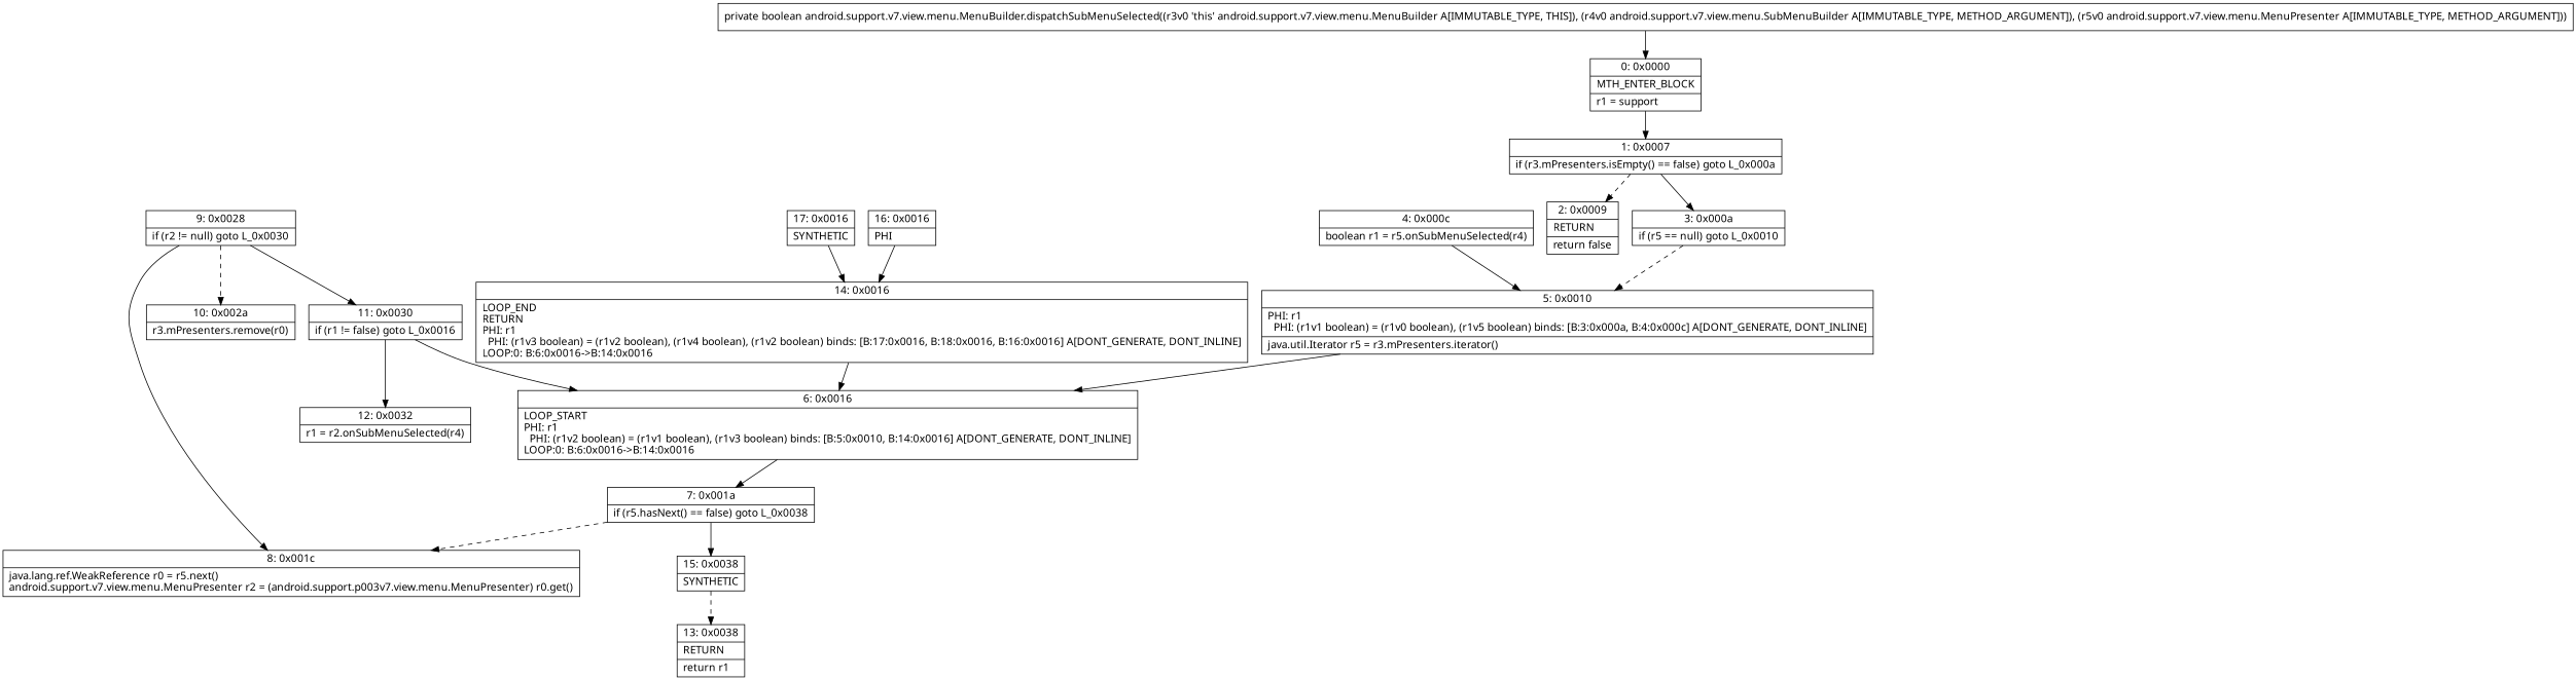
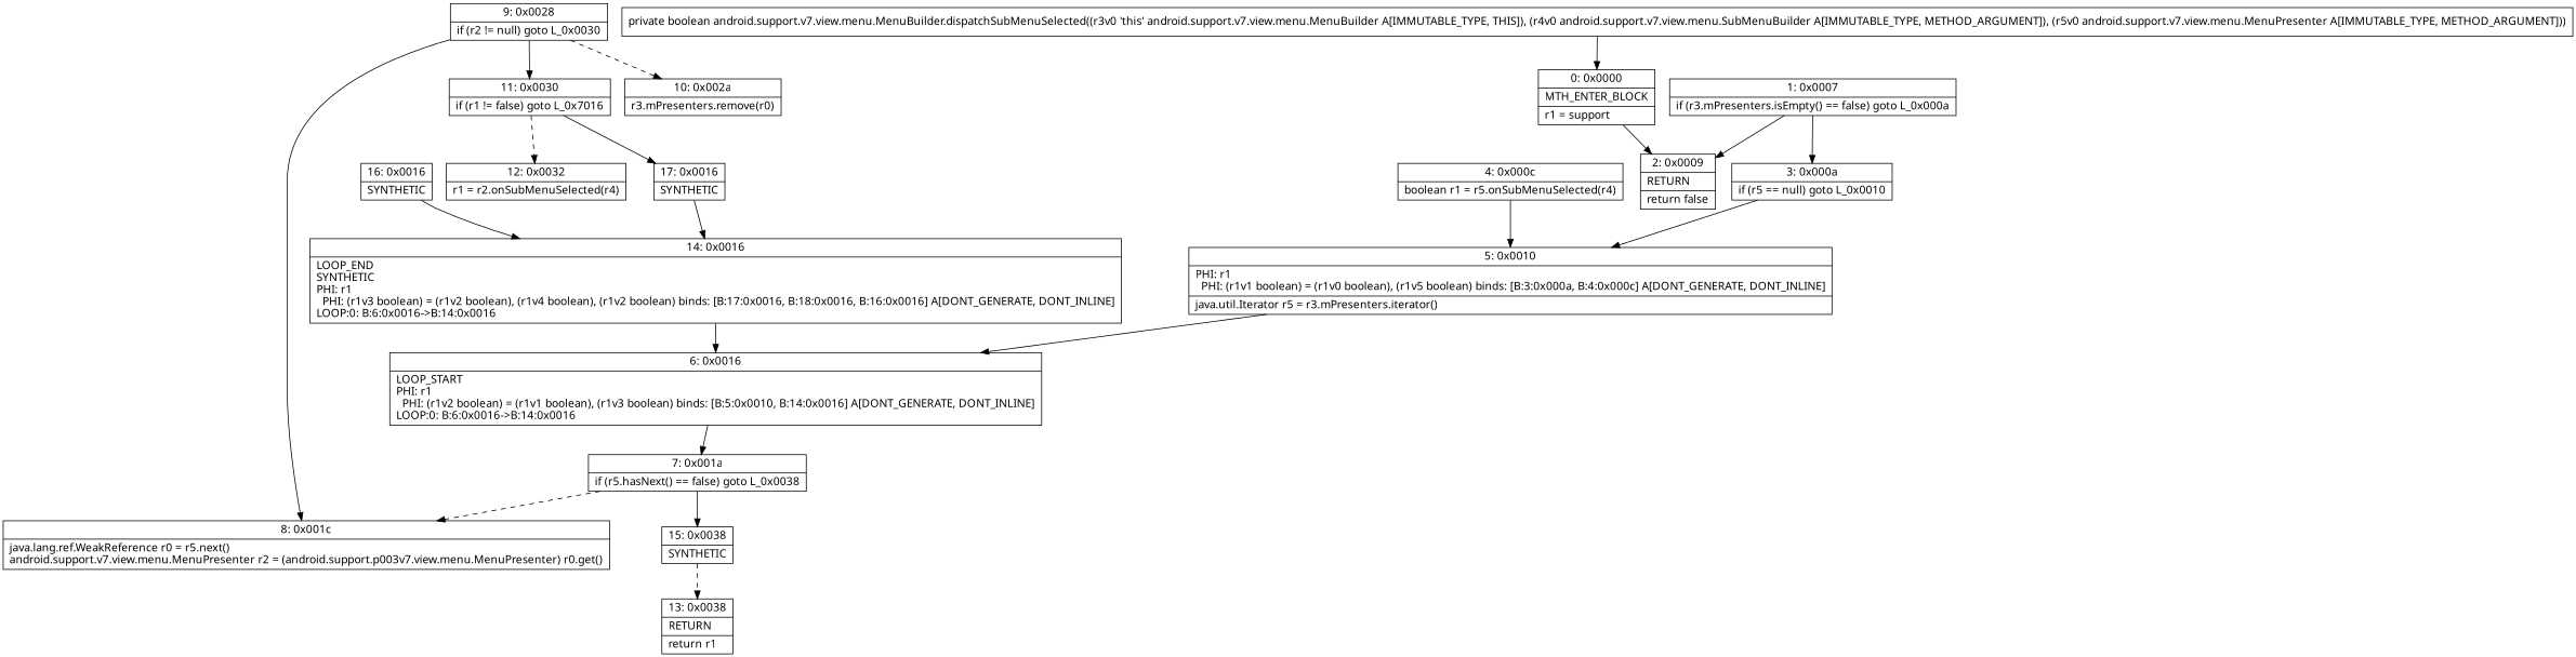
  digraph {
    fontname="Noto Sans"
    node [fontname="Noto Sans" shape=record]
    edge [fontname="Noto Sans"]
    n1 [label="{0\:\ 0x0000|MTH_ENTER_BLOCK\l|r1 = support\l}"]
    n2 [label="{1\:\ 0x0007|if (r3.mPresenters.isEmpty() == false) goto L_0x000a\l}"]
    n3 [label="{2\:\ 0x0009|RETURN\l|return false\l}"]
    n4 [label="{3\:\ 0x000a|if (r5 == null) goto L_0x0010\l}"]
    n5 [label="{5\:\ 0x0010|PHI: r1 \l  PHI: (r1v1 boolean) = (r1v0 boolean), (r1v5 boolean) binds: [B:3:0x000a, B:4:0x000c] A[DONT_GENERATE, DONT_INLINE]\l|java.util.Iterator r5 = r3.mPresenters.iterator()\l}"]
    n6 [label="{4\:\ 0x000c|boolean r1 = r5.onSubMenuSelected(r4)\l}"]
    n7 [label="{6\:\ 0x0016|LOOP_START\lPHI: r1 \l  PHI: (r1v2 boolean) = (r1v1 boolean), (r1v3 boolean) binds: [B:5:0x0010, B:14:0x0016] A[DONT_GENERATE, DONT_INLINE]\lLOOP:0: B:6:0x0016\-\>B:14:0x0016\l}"]
    n8 [label="{7\:\ 0x001a|if (r5.hasNext() == false) goto L_0x0038\l}"]
    n9 [label="{8\:\ 0x001c|java.lang.ref.WeakReference r0 = r5.next()\landroid.support.v7.view.menu.MenuPresenter r2 = (android.support.p003v7.view.menu.MenuPresenter) r0.get()\l}"]
    n10 [label="{15\:\ 0x0038|SYNTHETIC\l}"]
    n11 [label="{13\:\ 0x0038|RETURN\l|return r1\l}"]
    n12 [label="{9\:\ 0x0028|if (r2 != null) goto L_0x0030\l}"]
    n13 [label="{10\:\ 0x002a|r3.mPresenters.remove(r0)\l}"]
-   n14 [label="{11\:\ 0x0030|if (r1 != false) goto L_0x0016\l}"]
+   n14 [label="{11\:\ 0x0030|if (r1 != false) goto L_0x7016\l}"]
    n15 [label="{12\:\ 0x0032|r1 = r2.onSubMenuSelected(r4)\l}"]
    n16 [label="{17\:\ 0x0016|SYNTHETIC\l}"]
-   n17 [label="{16\:\ 0x0016|PHI\l}"]
-   n18 [label="{14\:\ 0x0016|LOOP_END\lRETURN\lPHI: r1 \l  PHI: (r1v3 boolean) = (r1v2 boolean), (r1v4 boolean), (r1v2 boolean) binds: [B:17:0x0016, B:18:0x0016, B:16:0x0016] A[DONT_GENERATE, DONT_INLINE]\lLOOP:0: B:6:0x0016\-\>B:14:0x0016\l}"]
+   n17 [label="{16\:\ 0x0016|SYNTHETIC\l}"]
+   n18 [label="{14\:\ 0x0016|LOOP_END\lSYNTHETIC\lPHI: r1 \l  PHI: (r1v3 boolean) = (r1v2 boolean), (r1v4 boolean), (r1v2 boolean) binds: [B:17:0x0016, B:18:0x0016, B:16:0x0016] A[DONT_GENERATE, DONT_INLINE]\lLOOP:0: B:6:0x0016\-\>B:14:0x0016\l}"]
    n19 [label="{private boolean android.support.v7.view.menu.MenuBuilder.dispatchSubMenuSelected((r3v0 'this' android.support.v7.view.menu.MenuBuilder A[IMMUTABLE_TYPE, THIS]), (r4v0 android.support.v7.view.menu.SubMenuBuilder A[IMMUTABLE_TYPE, METHOD_ARGUMENT]), (r5v0 android.support.v7.view.menu.MenuPresenter A[IMMUTABLE_TYPE, METHOD_ARGUMENT])) }"]
-   n1 -> n2
-   n2 -> n3 [style=dashed]
+   n1 -> n3
+   n2 -> n3 [style=solid]
    n2 -> n4
-   n4 -> n5 [style=dashed]
+   n4 -> n5
    n5 -> n7
    n6 -> n5
    n7 -> n8
    n8 -> n9 [style=dashed]
    n8 -> n10
    n10 -> n11 [style=dashed]
    n12 -> n9
    n12 -> n13 [style=dashed]
    n12 -> n14
-   n14 -> n15 [style=solid]
-   n14 -> n7
+   n14 -> n15 [style=dashed]
+   n14 -> n16
    n16 -> n18
    n17 -> n18
    n18 -> n7
    n19 -> n1
  }
